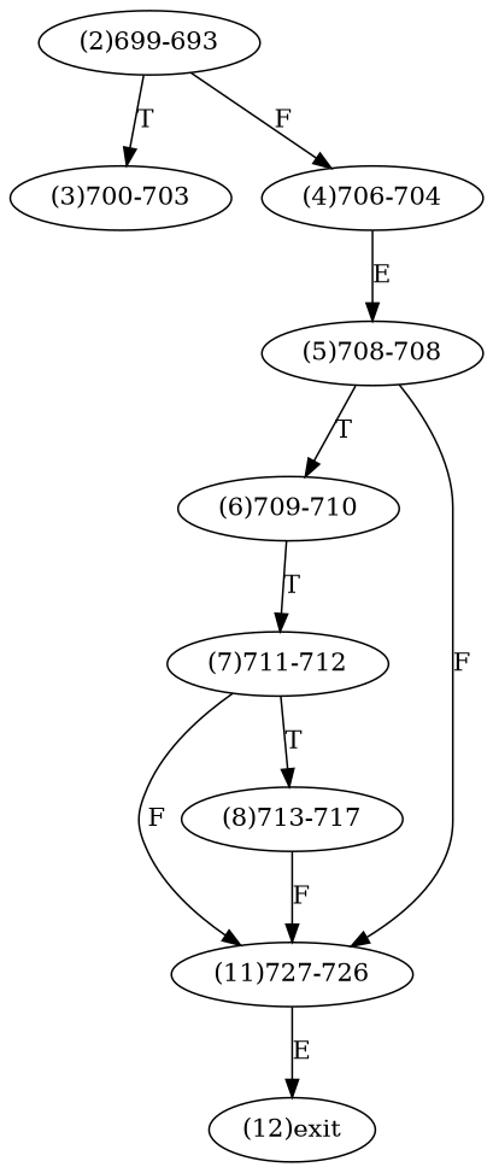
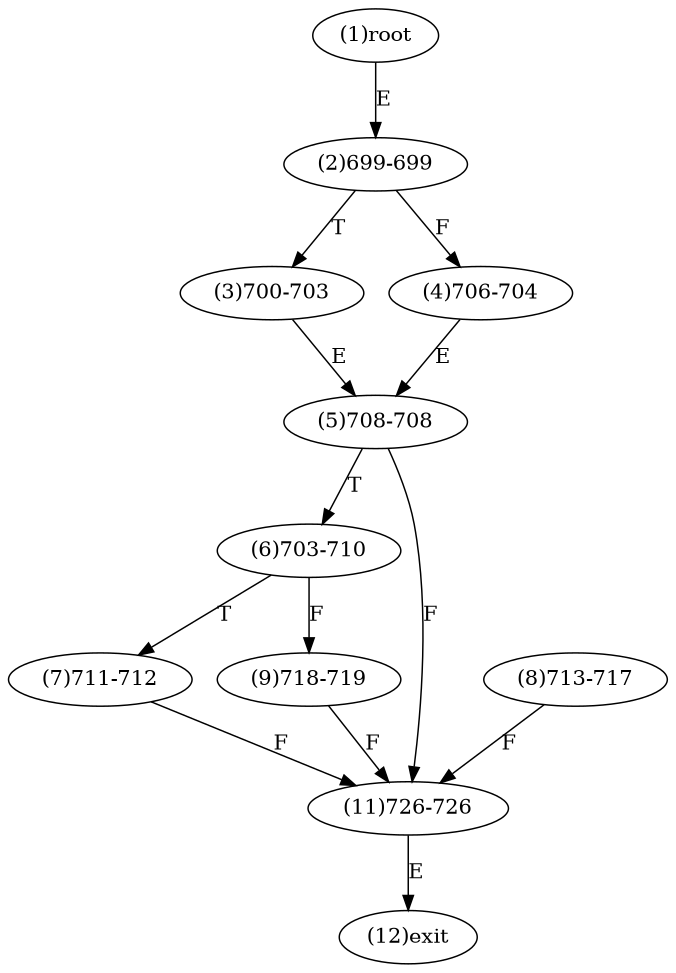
  digraph {
-   n2 [label="(2)699-693"]
+   n1 [label="(1)root"]
+   n2 [label="(2)699-699"]
    n3 [label="(3)700-703"]
    n4 [label="(4)706-704"]
    n5 [label="(5)708-708"]
-   n6 [label="(6)709-710"]
-   n7 [label="(11)727-726"]
+   n6 [label="(6)703-710"]
+   n7 [label="(11)726-726"]
    n8 [label="(7)711-712"]
+   n9 [label="(9)718-719"]
    n10 [label="(12)exit"]
    n11 [label="(8)713-717"]
+   n1 -> n2 [label=E]
    n2 -> n3 [label=T]
    n2 -> n4 [label=F]
+   n3 -> n5 [label=E]
    n4 -> n5 [label=E]
    n5 -> n6 [label=T]
    n5 -> n7 [label=F]
    n6 -> n8 [label=T]
+   n6 -> n9 [label=F]
    n7 -> n10 [label=E]
    n8 -> n7 [label=F]
-   n8 -> n11 [label=T]
+   n9 -> n7 [label=F]
    n11 -> n7 [label=F]
  }
